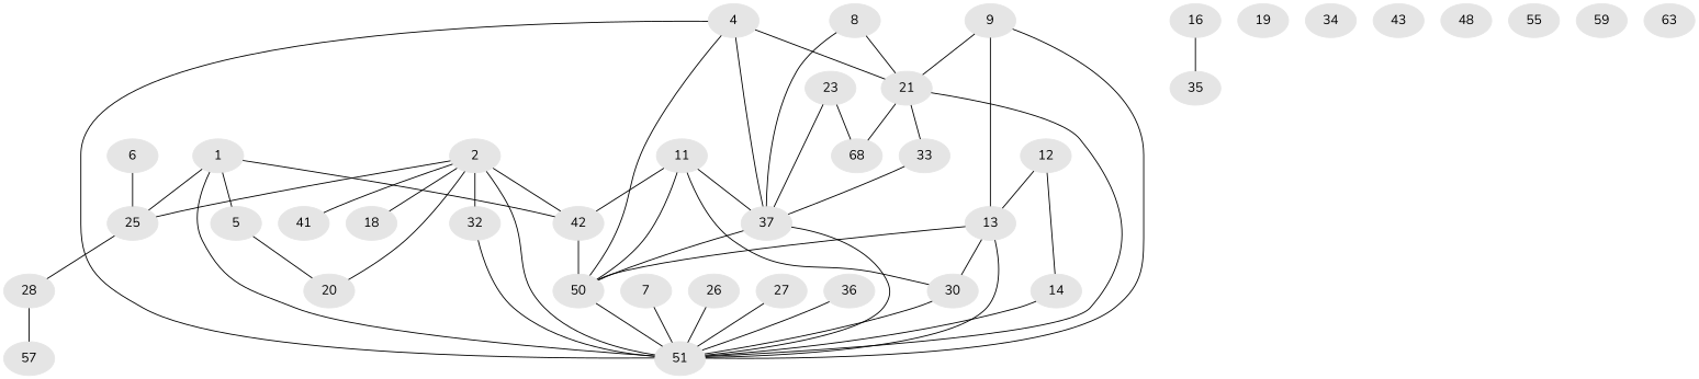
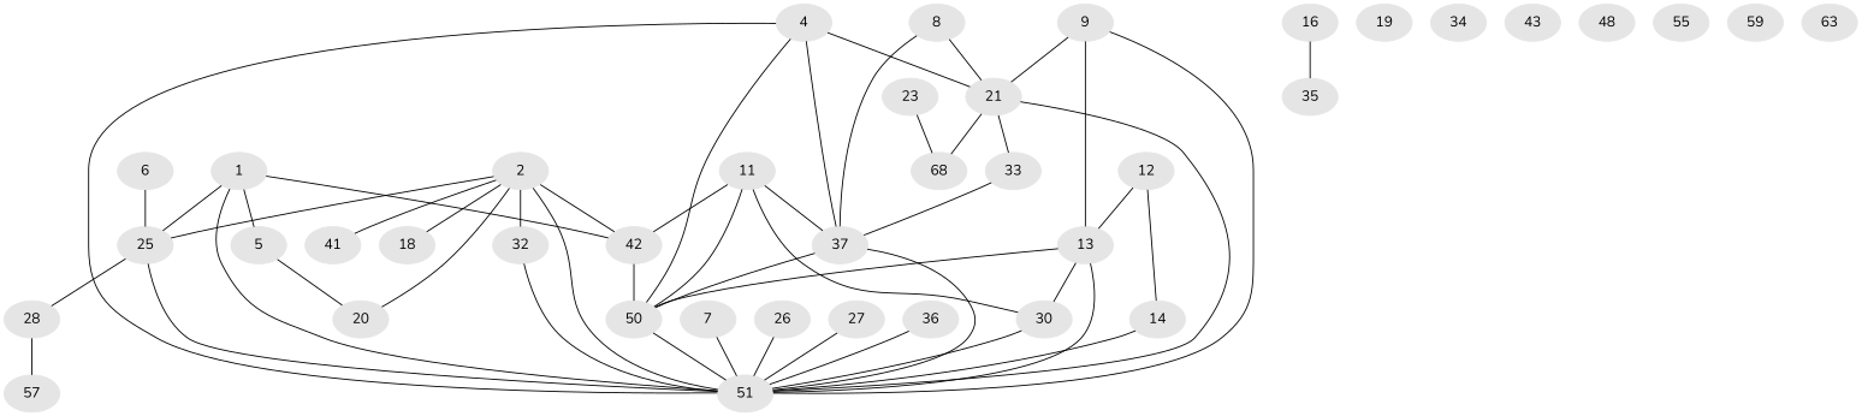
  graph {
    fontname=Nunito
    node [color=gray90 fontname=Nunito style=filled]
    edge [fontname=Nunito]
    1 [super="+67+3"]
    5 [super="+80"]
    25 [super="+38"]
    42 [super="+66"]
    51 [super="+58+53"]
    20
    28 [super="+79"]
    50 [super="+54"]
    2 [super="+44+31"]
    18
    32
    41
    4 [super="+10"]
    21 [super="+65+61"]
    37 [super="+45+39"]
    33 [super="+46"]
    68 [super="+70"]
    6
    7 [super="+22"]
    8 [super="+78"]
    13 [super="+56+52"]
    30
    9
    11
    12
    14
    16 [super="+24"]
    35
    19
    23 [super="+29"]
    57
    26
    27
    34
    36
    43
    n37 [label=48]
    55
    59
    63
    1 -- 5
    1 -- 25
    1 -- 42
    1 -- 51
    5 -- 20
+   25 -- 51 [weight=2]
    25 -- 28
    42 -- 50
    28 -- 57
    50 -- 51
    2 -- 25
    2 -- 42 [weight=2]
    2 -- 51 [weight=2]
    2 -- 20
    2 -- 18
    2 -- 32
    2 -- 41
    32 -- 51
    4 -- 51
    4 -- 50
    4 -- 21
    4 -- 37 [weight=2]
    21 -- 51
    21 -- 33
    21 -- 68
    37 -- 51
    37 -- 50
    33 -- 37
    6 -- 25
    7 -- 51
    8 -- 21
    8 -- 37
    13 -- 51
    13 -- 50
    13 -- 30
    30 -- 51
    9 -- 51
    9 -- 21
    9 -- 13
    11 -- 42
    11 -- 50
    11 -- 37
    11 -- 30
    12 -- 13
    12 -- 14
    14 -- 51
    16 -- 35
-   23 -- 37
    23 -- 68
    26 -- 51
    27 -- 51
    36 -- 51
  }
